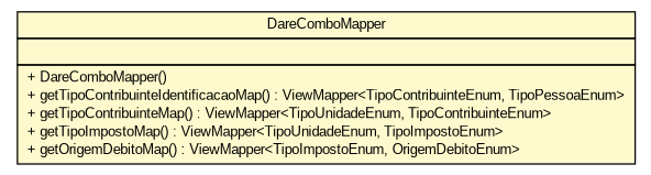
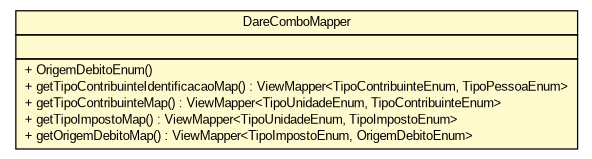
  digraph {
    nodesep=0.25
    ranksep=0.5
-   n1 [fontcolor=black fontname=arial fontsize=10.0 label=<<table title="br.gov.to.sefaz.arr.parametros.managedbean.mapper.DareComboMapper" border="0" cellborder="1" cellspacing="0" cellpadding="2" port="p" bgcolor="lemonChiffon" href="./DareComboMapper.html"> 		<tr><td><table border="0" cellspacing="0" cellpadding="1"> <tr><td align="center" balign="center"> DareComboMapper </td></tr> 		</table></td></tr> 		<tr><td><table border="0" cellspacing="0" cellpadding="1"> <tr><td align="left" balign="left">  </td></tr> 		</table></td></tr> 		<tr><td><table border="0" cellspacing="0" cellpadding="1"> <tr><td align="left" balign="left"> + DareComboMapper() </td></tr> <tr><td align="left" balign="left"> + getTipoContribuinteIdentificacaoMap() : ViewMapper&lt;TipoContribuinteEnum, TipoPessoaEnum&gt; </td></tr> <tr><td align="left" balign="left"> + getTipoContribuinteMap() : ViewMapper&lt;TipoUnidadeEnum, TipoContribuinteEnum&gt; </td></tr> <tr><td align="left" balign="left"> + getTipoImpostoMap() : ViewMapper&lt;TipoUnidadeEnum, TipoImpostoEnum&gt; </td></tr> <tr><td align="left" balign="left"> + getOrigemDebitoMap() : ViewMapper&lt;TipoImpostoEnum, OrigemDebitoEnum&gt; </td></tr> 		</table></td></tr> 		</table>> shape=plaintext]
+   n1 [fontcolor=black fontname=arial fontsize=10.0 label=<<table title="br.gov.to.sefaz.arr.parametros.managedbean.mapper.DareComboMapper" border="0" cellborder="1" cellspacing="0" cellpadding="2" port="p" bgcolor="lemonChiffon" href="./DareComboMapper.html"> 		<tr><td><table border="0" cellspacing="0" cellpadding="1"> <tr><td align="center" balign="center"> DareComboMapper </td></tr> 		</table></td></tr> 		<tr><td><table border="0" cellspacing="0" cellpadding="1"> <tr><td align="left" balign="left">  </td></tr> 		</table></td></tr> 		<tr><td><table border="0" cellspacing="0" cellpadding="1"> <tr><td align="left" balign="left"> + OrigemDebitoEnum() </td></tr> <tr><td align="left" balign="left"> + getTipoContribuinteIdentificacaoMap() : ViewMapper&lt;TipoContribuinteEnum, TipoPessoaEnum&gt; </td></tr> <tr><td align="left" balign="left"> + getTipoContribuinteMap() : ViewMapper&lt;TipoUnidadeEnum, TipoContribuinteEnum&gt; </td></tr> <tr><td align="left" balign="left"> + getTipoImpostoMap() : ViewMapper&lt;TipoUnidadeEnum, TipoImpostoEnum&gt; </td></tr> <tr><td align="left" balign="left"> + getOrigemDebitoMap() : ViewMapper&lt;TipoImpostoEnum, OrigemDebitoEnum&gt; </td></tr> 		</table></td></tr> 		</table>> shape=plaintext]
  }
